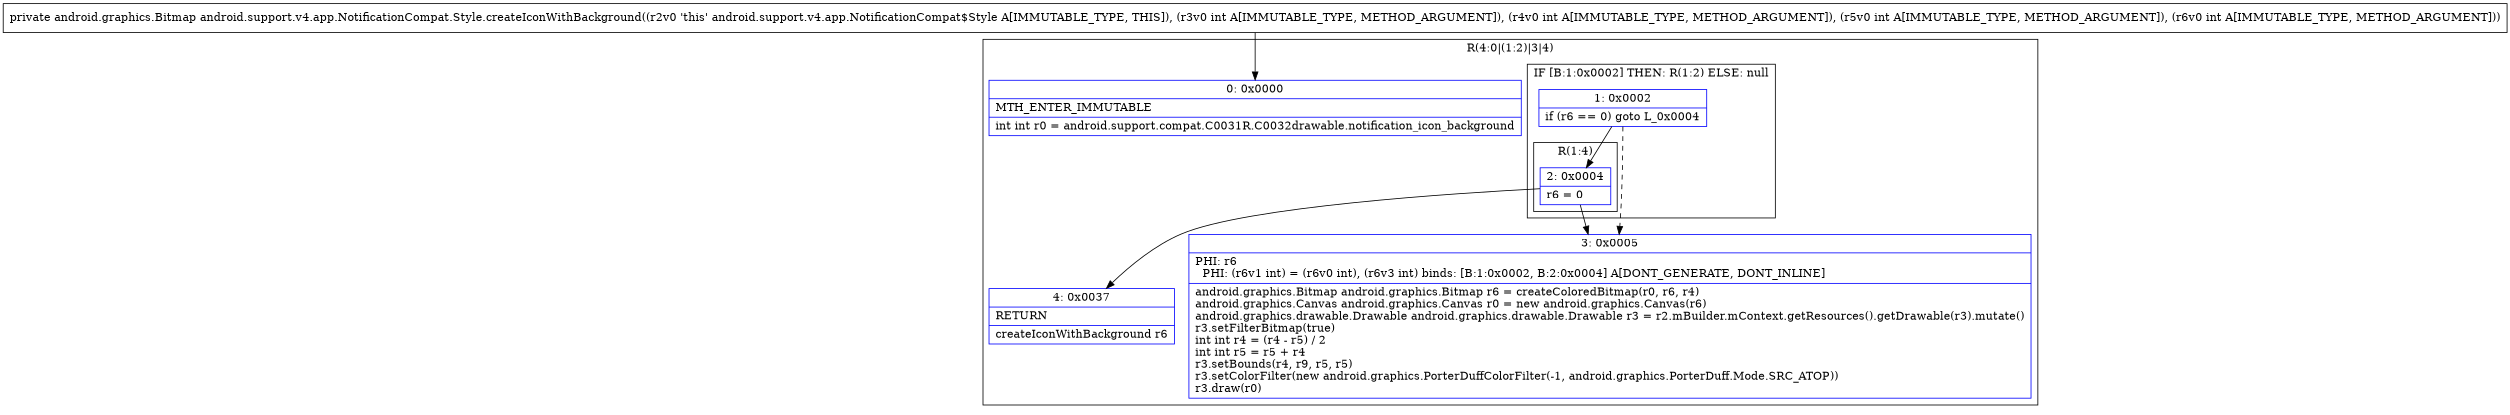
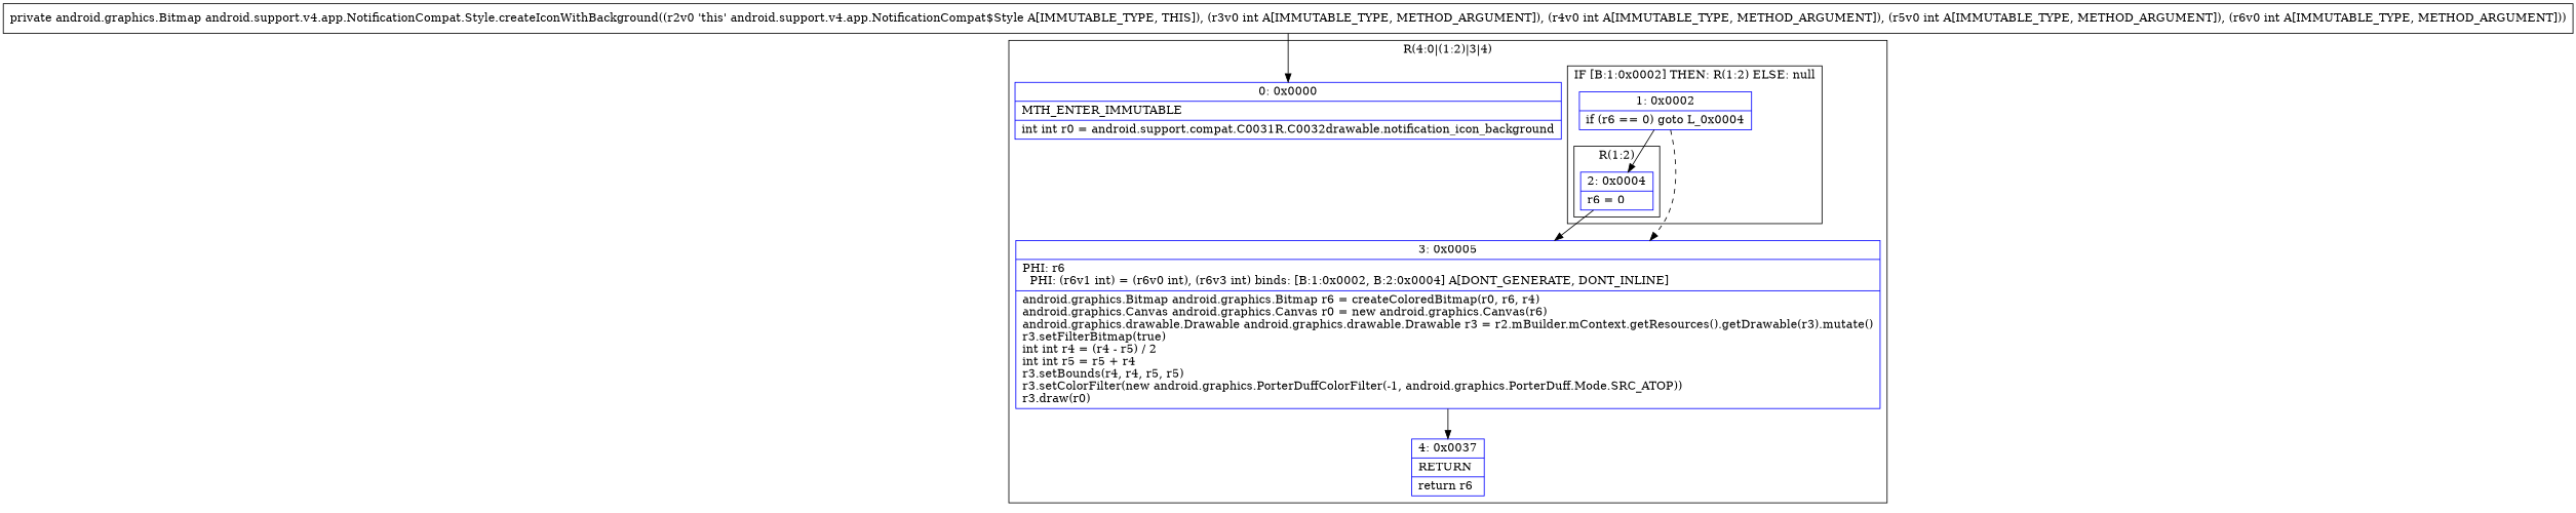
  digraph {
    node [color=blue shape=record]
    n1 [label="{2\:\ 0x0004|r6 = 0\l}"]
    n2 [label="{1\:\ 0x0002|if (r6 == 0) goto L_0x0004\l}"]
    n3 [label="{0\:\ 0x0000|MTH_ENTER_IMMUTABLE\l|int int r0 = android.support.compat.C0031R.C0032drawable.notification_icon_background\l}"]
-   n4 [label="{3\:\ 0x0005|PHI: r6 \l  PHI: (r6v1 int) = (r6v0 int), (r6v3 int) binds: [B:1:0x0002, B:2:0x0004] A[DONT_GENERATE, DONT_INLINE]\l|android.graphics.Bitmap android.graphics.Bitmap r6 = createColoredBitmap(r0, r6, r4)\landroid.graphics.Canvas android.graphics.Canvas r0 = new android.graphics.Canvas(r6)\landroid.graphics.drawable.Drawable android.graphics.drawable.Drawable r3 = r2.mBuilder.mContext.getResources().getDrawable(r3).mutate()\lr3.setFilterBitmap(true)\lint int r4 = (r4 \- r5) \/ 2\lint int r5 = r5 + r4\lr3.setBounds(r4, r9, r5, r5)\lr3.setColorFilter(new android.graphics.PorterDuffColorFilter(\-1, android.graphics.PorterDuff.Mode.SRC_ATOP))\lr3.draw(r0)\l}"]
-   n5 [label="{4\:\ 0x0037|RETURN\l|createIconWithBackground r6\l}"]
+   n4 [label="{3\:\ 0x0005|PHI: r6 \l  PHI: (r6v1 int) = (r6v0 int), (r6v3 int) binds: [B:1:0x0002, B:2:0x0004] A[DONT_GENERATE, DONT_INLINE]\l|android.graphics.Bitmap android.graphics.Bitmap r6 = createColoredBitmap(r0, r6, r4)\landroid.graphics.Canvas android.graphics.Canvas r0 = new android.graphics.Canvas(r6)\landroid.graphics.drawable.Drawable android.graphics.drawable.Drawable r3 = r2.mBuilder.mContext.getResources().getDrawable(r3).mutate()\lr3.setFilterBitmap(true)\lint int r4 = (r4 \- r5) \/ 2\lint int r5 = r5 + r4\lr3.setBounds(r4, r4, r5, r5)\lr3.setColorFilter(new android.graphics.PorterDuffColorFilter(\-1, android.graphics.PorterDuff.Mode.SRC_ATOP))\lr3.draw(r0)\l}"]
+   n5 [label="{4\:\ 0x0037|RETURN\l|return r6\l}"]
    n6 [label="{private android.graphics.Bitmap android.support.v4.app.NotificationCompat.Style.createIconWithBackground((r2v0 'this' android.support.v4.app.NotificationCompat$Style A[IMMUTABLE_TYPE, THIS]), (r3v0 int A[IMMUTABLE_TYPE, METHOD_ARGUMENT]), (r4v0 int A[IMMUTABLE_TYPE, METHOD_ARGUMENT]), (r5v0 int A[IMMUTABLE_TYPE, METHOD_ARGUMENT]), (r6v0 int A[IMMUTABLE_TYPE, METHOD_ARGUMENT])) }" color=""]
    subgraph cluster_1 {
      label="R(4:0|(1:2)|3|4)"
      n3
      n4
      n5
      subgraph cluster_2 {
        label="IF [B:1:0x0002] THEN: R(1:2) ELSE: null"
        n2
        subgraph cluster_3 {
-         label="R(1:4)"
+         label="R(1:2)"
          n1
        }
      }
    }
    n1 -> n4
    n2 -> n1
    n2 -> n4 [style=dashed]
-   n1 -> n5
+   n4 -> n5
    n6 -> n3
  }
